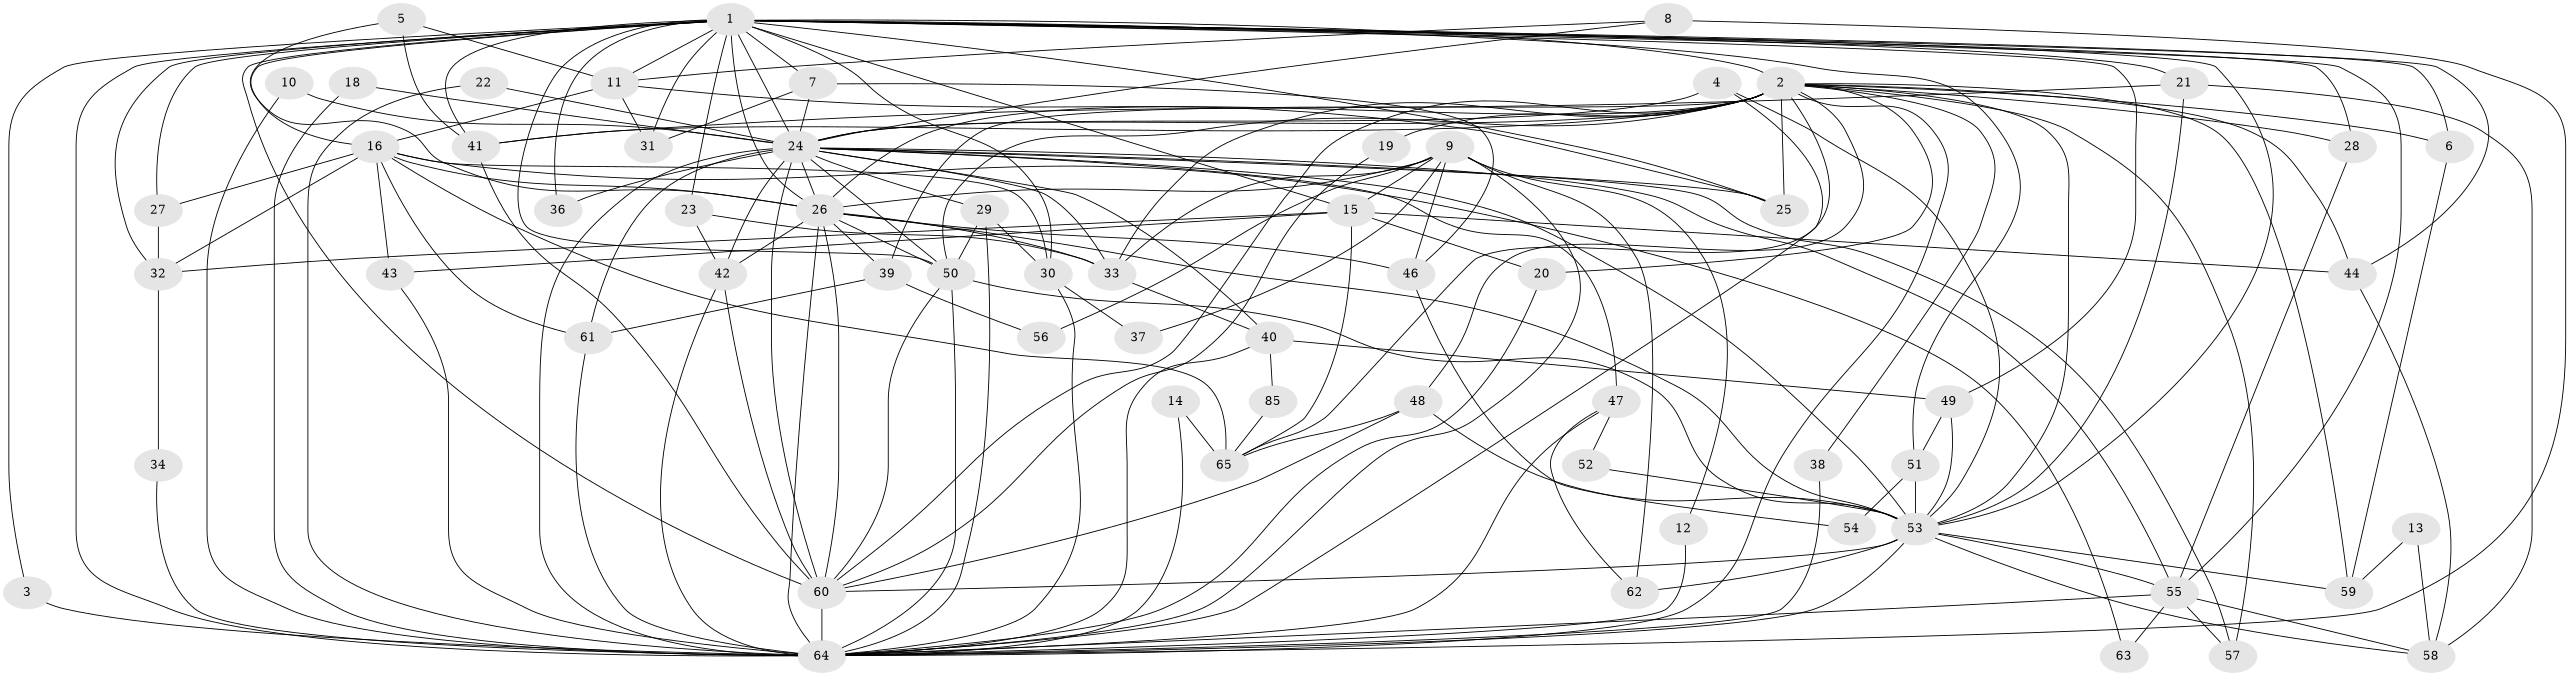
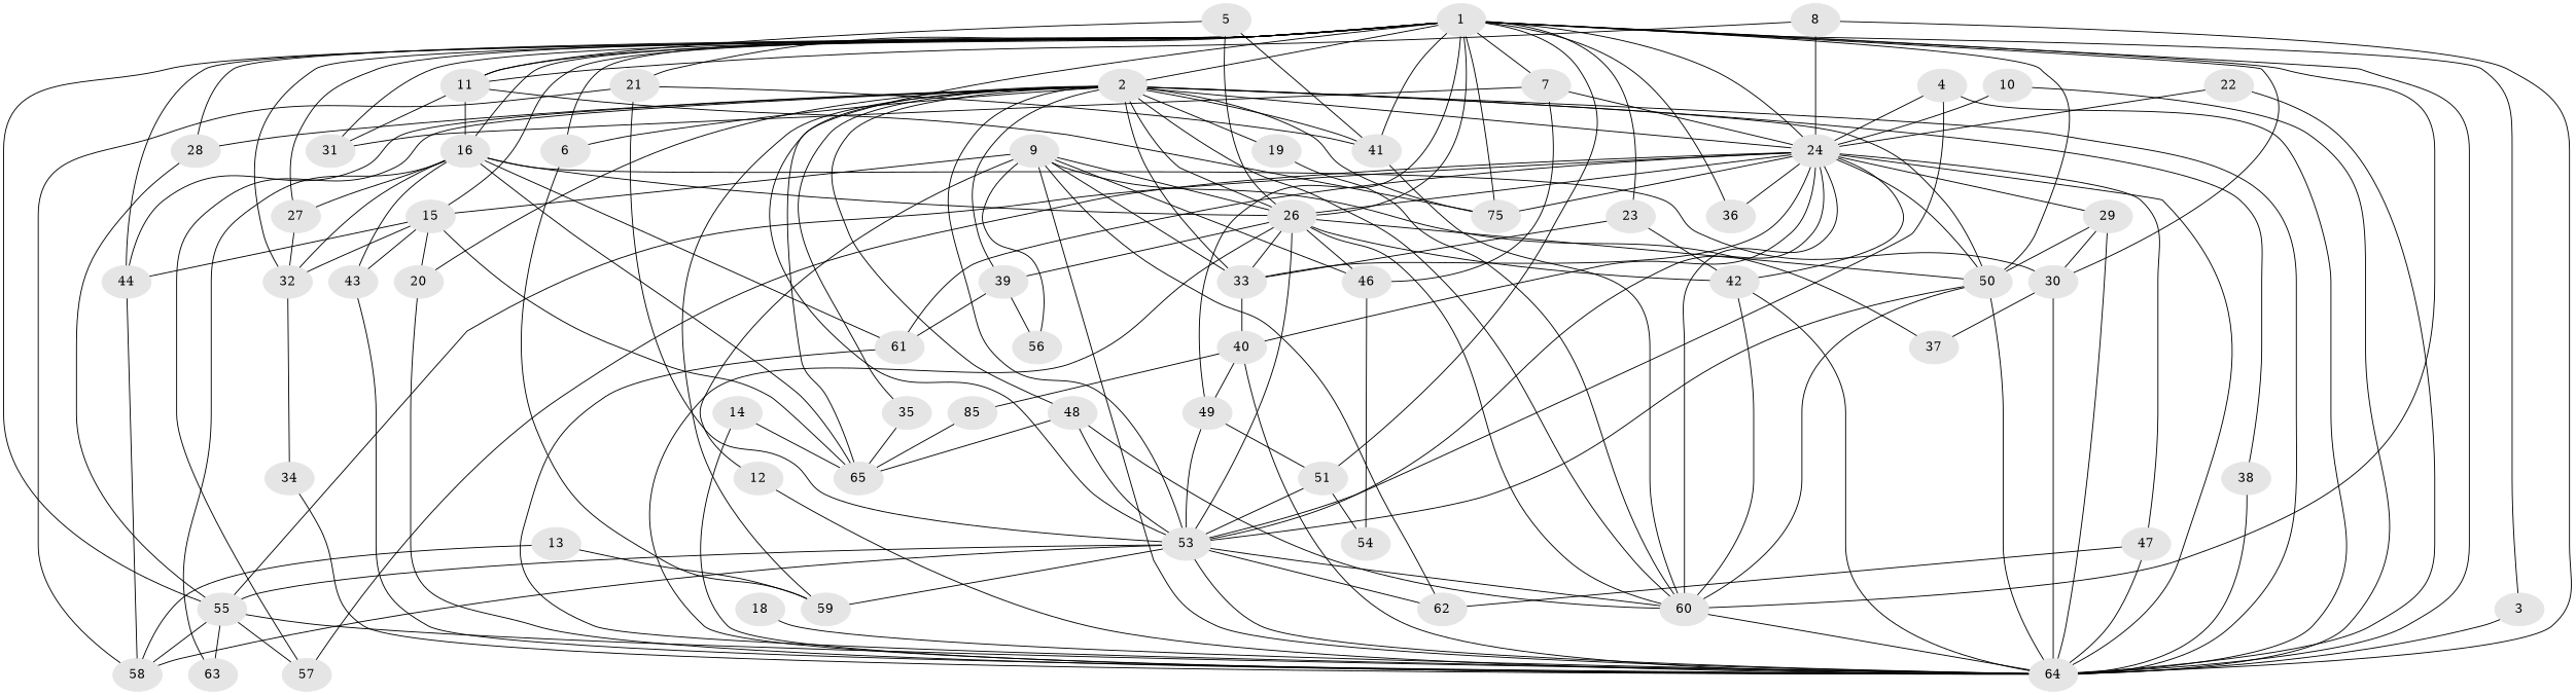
  graph {
    node [color=gray90 style=filled]
    edge [weight=1.0]
    1
    2
    3
    6
    7
    11
    15
    16
    21
    23
    24
-   25
+   25 [label=75]
    26
    27
    28
    30
    31
    32
    36
    41
    44
    49
    50
    51
    53
    55
    60
    64
    19
    20
    33
+   35
    38
    39
    48
    57
    59
    65
    46
    43
    61
    63
    58
    42
    29
    40
    47
    37
    34
    54
    62
    56
    4
    5
    8
    9
    12
    10
    13
    14
    18
    22
    n63 [label=85]
-   52
    1 -- 2 [weight=4.0]
    1 -- 3
    1 -- 6
    1 -- 7
    1 -- 11
    1 -- 15
    1 -- 16
    1 -- 21 [weight=2.0]
    1 -- 23 [weight=2.0]
    1 -- 24 [weight=2.0]
    1 -- 25
    1 -- 26 [weight=3.0]
    1 -- 27
    1 -- 28
    1 -- 30
    1 -- 31
    1 -- 32
    1 -- 36 [weight=2.0]
    1 -- 41
    1 -- 44
    1 -- 49
    1 -- 50 [weight=4.0]
    1 -- 51
    1 -- 53 [weight=2.0]
    1 -- 55
    1 -- 60 [weight=3.0]
    1 -- 64 [weight=2.0]
    2 -- 6
    2 -- 24 [weight=2.0]
    2 -- 25
    2 -- 26 [weight=2.0]
    2 -- 28
    2 -- 41
    2 -- 44
    2 -- 50 [weight=2.0]
    2 -- 53 [weight=2.0]
    2 -- 60 [weight=2.0]
    2 -- 64 [weight=2.0]
    2 -- 19 [weight=2.0]
    2 -- 20
    2 -- 33
+   2 -- 35
    2 -- 38
    2 -- 39
    2 -- 48
    2 -- 57
    2 -- 59 [weight=3.0]
    2 -- 65 [weight=2.0]
    3 -- 64 [weight=2.0]
    6 -- 59
    7 -- 24
    7 -- 31
    7 -- 46
    11 -- 16
    11 -- 25
    11 -- 31
    15 -- 32
    15 -- 44
    15 -- 20
    15 -- 65
    15 -- 43
    16 -- 26
    16 -- 27
    16 -- 30
    16 -- 32
    16 -- 65
    16 -- 43
    16 -- 61
    16 -- 63
    21 -- 41
    21 -- 53
    21 -- 58
    23 -- 33
    23 -- 42
    24 -- 25
    24 -- 26
    24 -- 36
    24 -- 50
    24 -- 53
    24 -- 55
    24 -- 60 [weight=2.0]
    24 -- 64 [weight=3.0]
    24 -- 33
    24 -- 57
    24 -- 61 [weight=2.0]
    24 -- 42
    24 -- 29
    24 -- 40
    24 -- 47
    26 -- 50
    26 -- 53 [weight=2.0]
    26 -- 60
    26 -- 64 [weight=2.0]
    26 -- 33
    26 -- 39
    26 -- 46
    26 -- 42
    27 -- 32
    28 -- 55
    30 -- 64
    30 -- 37
    32 -- 34
    41 -- 60
    44 -- 58
    49 -- 51
    49 -- 53
    50 -- 53 [weight=2.0]
    50 -- 60
    50 -- 64
    51 -- 53
    51 -- 54
    53 -- 55
    53 -- 60
    53 -- 64
    53 -- 59
    53 -- 58
    53 -- 62
    55 -- 64
    55 -- 57
    55 -- 63
    55 -- 58
    60 -- 64
    19 -- 60
    20 -- 64
    33 -- 40
+   35 -- 65
    38 -- 64
    39 -- 61
    39 -- 56
    48 -- 53
    48 -- 60
    48 -- 65
    46 -- 54
    43 -- 64
    61 -- 64
    42 -- 60
    42 -- 64
    29 -- 30
    29 -- 50
    29 -- 64
    40 -- 49
    40 -- 64
    40 -- n63
    47 -- 64
    47 -- 62
-   47 -- 52
    34 -- 64
    4 -- 24
    4 -- 53
    4 -- 64
    5 -- 11
    5 -- 26
    5 -- 41
    8 -- 11
    8 -- 24
    8 -- 64
    9 -- 15
    9 -- 26
    9 -- 64
    9 -- 33
    9 -- 46
    9 -- 37
    9 -- 62
    9 -- 56
    9 -- 12
    12 -- 64
    10 -- 24
    10 -- 64
    13 -- 59
    13 -- 58
    14 -- 64
    14 -- 65
-   18 -- 24
    18 -- 64
    22 -- 24
    22 -- 64
    n63 -- 65
-   52 -- 53 [weight=2.0]
  }
